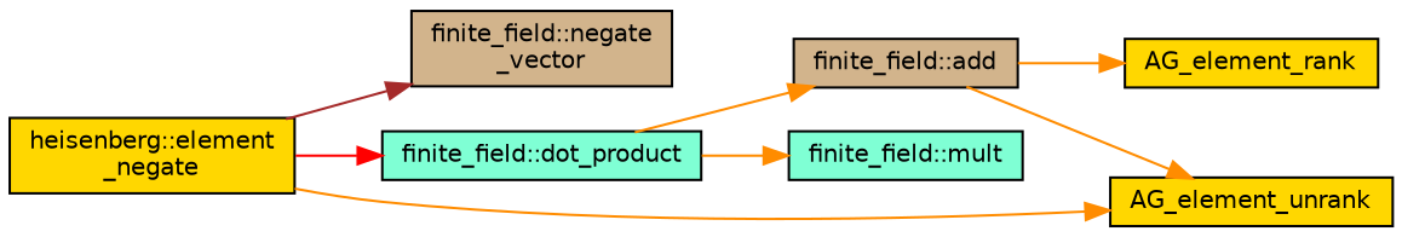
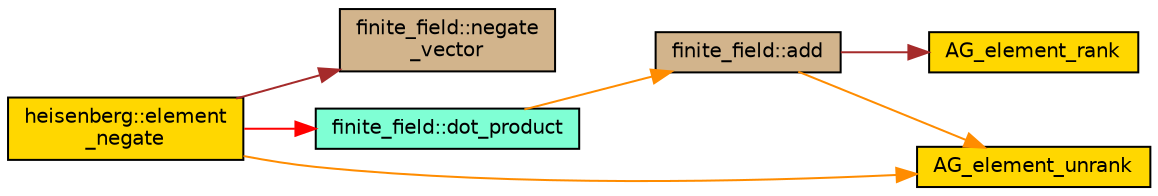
  digraph {
    rankdir=LR
    node [color=black fillcolor=gold fontname=Helvetica fontsize=10 shape=record style=filled]
    edge [color=darkorange fontname=Helvetica fontsize=10 labelfontname=Helvetica labelfontsize=10 style=solid]
    n1 [fontcolor=black height=0.2 label="heisenberg::element\l_negate" width=0.4]
    n2 [fillcolor=tan height=0.2 label="finite_field::negate\l_vector" width=0.4]
    n3 [fillcolor=aquamarine height=0.2 label="finite_field::dot_product" width=0.4]
    n4 [height=0.2 label=AG_element_unrank width=0.4]
    n5 [fillcolor=tan height=0.2 label="finite_field::add" width=0.4]
-   n6 [fillcolor=aquamarine height=0.2 label="finite_field::mult" width=0.4]
    n7 [height=0.2 label=AG_element_rank width=0.4]
    n1 -> n2 [color=brown]
    n1 -> n3 [color=red]
    n1 -> n4
    n3 -> n5
-   n3 -> n6
    n5 -> n4
-   n5 -> n7
+   n5 -> n7 [color=brown]
  }
